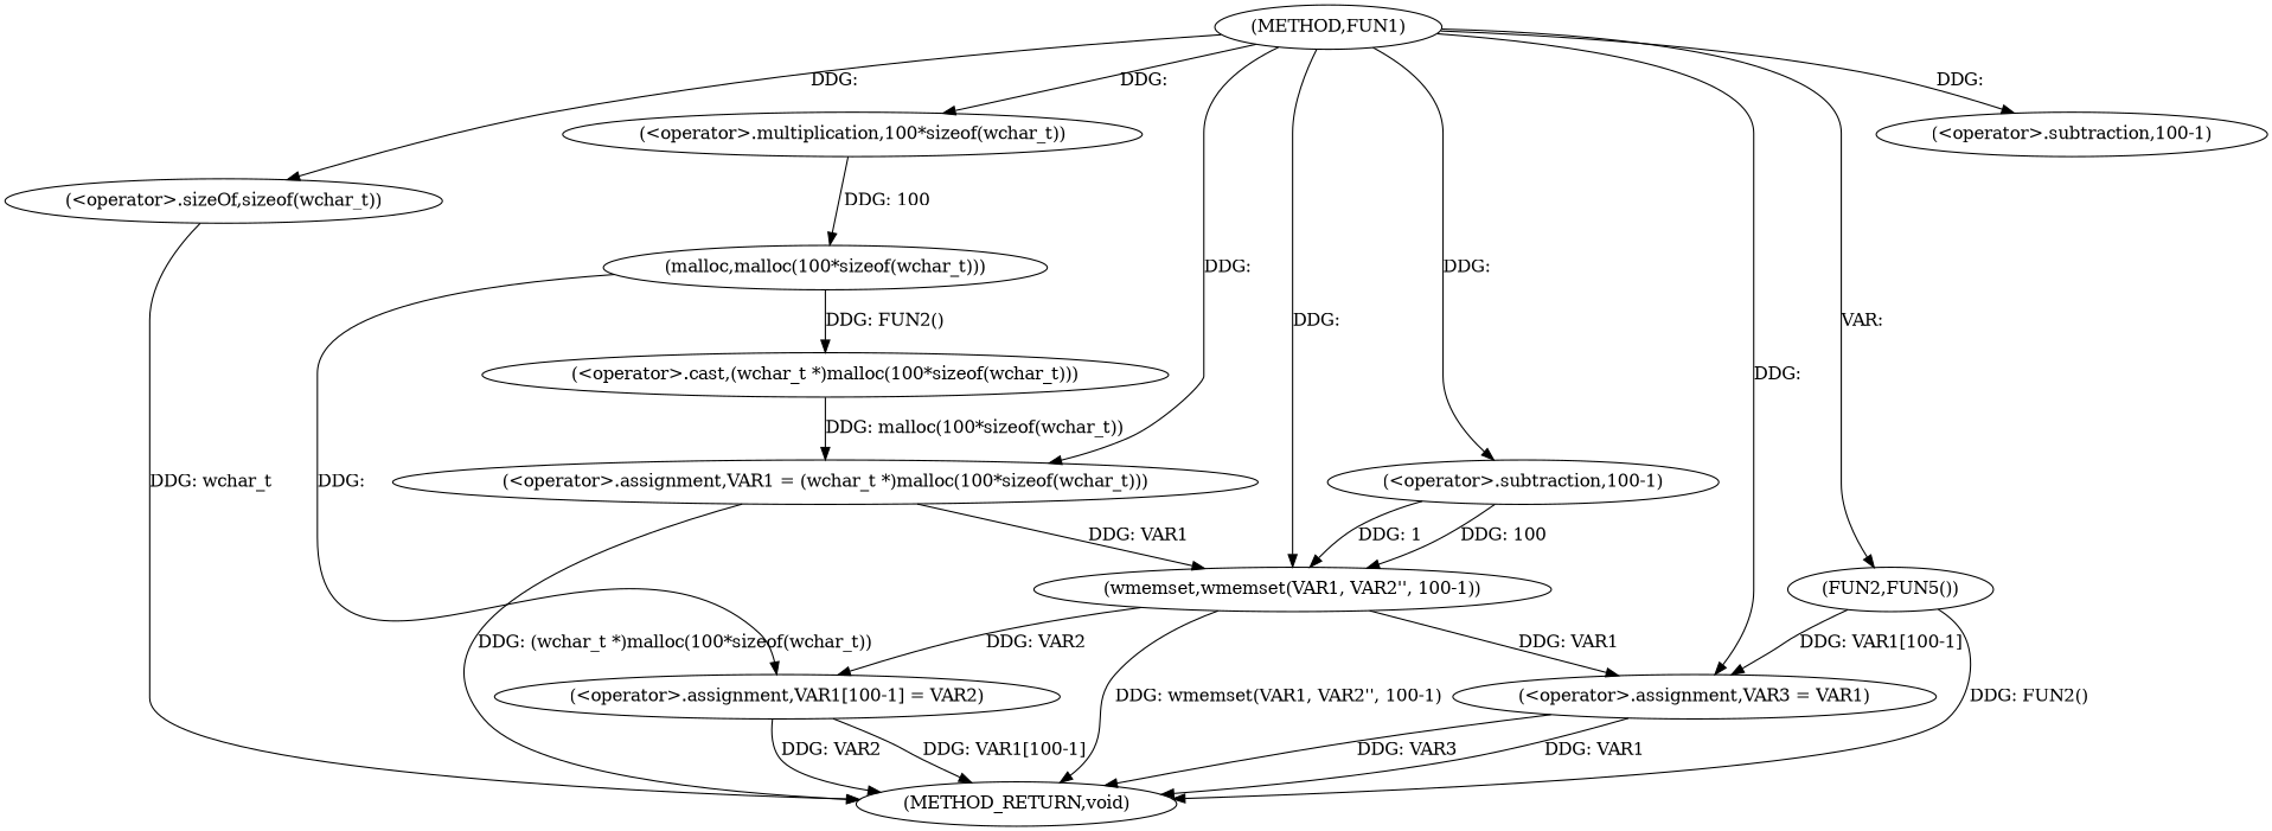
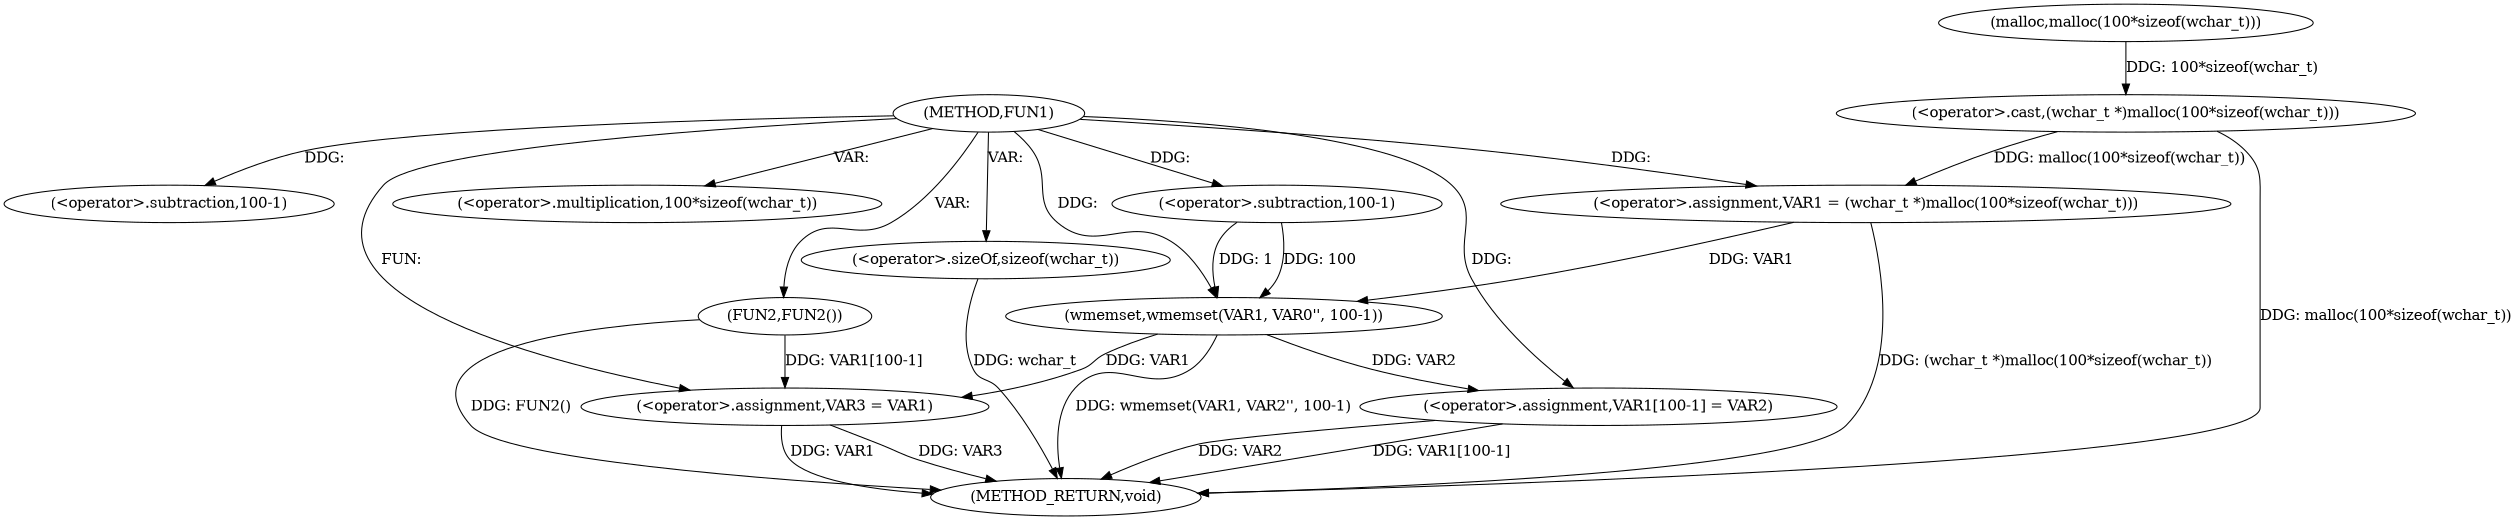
  digraph {
    n1 [label="(METHOD,FUN1)"]
    n2 [label="(<operator>.assignment,VAR1 = (wchar_t *)malloc(100*sizeof(wchar_t)))"]
    n3 [label="(<operator>.multiplication,100*sizeof(wchar_t))"]
    n4 [label="(<operator>.sizeOf,sizeof(wchar_t))"]
-   n5 [label="(wmemset,wmemset(VAR1, VAR2'', 100-1))"]
+   n5 [label="(wmemset,wmemset(VAR1, VAR0'', 100-1))"]
    n6 [label="(<operator>.subtraction,100-1)"]
    n7 [label="(<operator>.assignment,VAR1[100-1] = VAR2)"]
    n8 [label="(<operator>.subtraction,100-1)"]
    n9 [label="(<operator>.assignment,VAR3 = VAR1)"]
-   n10 [label="(FUN2,FUN5())"]
+   n10 [label="(FUN2,FUN2())"]
    n11 [label="(METHOD_RETURN,void)"]
    n12 [label="(malloc,malloc(100*sizeof(wchar_t)))"]
    n13 [label="(<operator>.cast,(wchar_t *)malloc(100*sizeof(wchar_t)))"]
    n1 -> n2 [label="DDG: "]
-   n1 -> n3 [label="DDG: "]
-   n1 -> n4 [label="DDG: "]
+   n1 -> n3 [label="VAR: "]
+   n1 -> n4 [label="VAR: "]
    n1 -> n5 [label="DDG: "]
    n1 -> n6 [label="DDG: "]
-   n12 -> n7 [label="DDG: "]
+   n1 -> n7 [label="DDG: "]
    n1 -> n8 [label="DDG: "]
-   n1 -> n9 [label="DDG: "]
+   n1 -> n9 [label="FUN: "]
    n1 -> n10 [label="VAR: "]
    n2 -> n5 [label="DDG: VAR1"]
    n2 -> n11 [label="DDG: (wchar_t *)malloc(100*sizeof(wchar_t))"]
-   n3 -> n12 [label="DDG: 100"]
    n4 -> n11 [label="DDG: wchar_t"]
    n5 -> n7 [label="DDG: VAR2"]
    n5 -> n9 [label="DDG: VAR1"]
    n5 -> n11 [label="DDG: wmemset(VAR1, VAR2'', 100-1)"]
    n6 -> n5 [label="DDG: 100"]
    n6 -> n5 [label="DDG: 1"]
    n7 -> n11 [label="DDG: VAR1[100-1]"]
    n7 -> n11 [label="DDG: VAR2"]
    n9 -> n11 [label="DDG: VAR3"]
    n9 -> n11 [label="DDG: VAR1"]
    n10 -> n9 [label="DDG: VAR1[100-1]"]
    n10 -> n11 [label="DDG: FUN2()"]
-   n12 -> n13 [label="DDG: FUN2()"]
+   n12 -> n13 [label="DDG: 100*sizeof(wchar_t)"]
    n13 -> n2 [label="DDG: malloc(100*sizeof(wchar_t))"]
+   n13 -> n11 [label="DDG: malloc(100*sizeof(wchar_t))"]
  }
